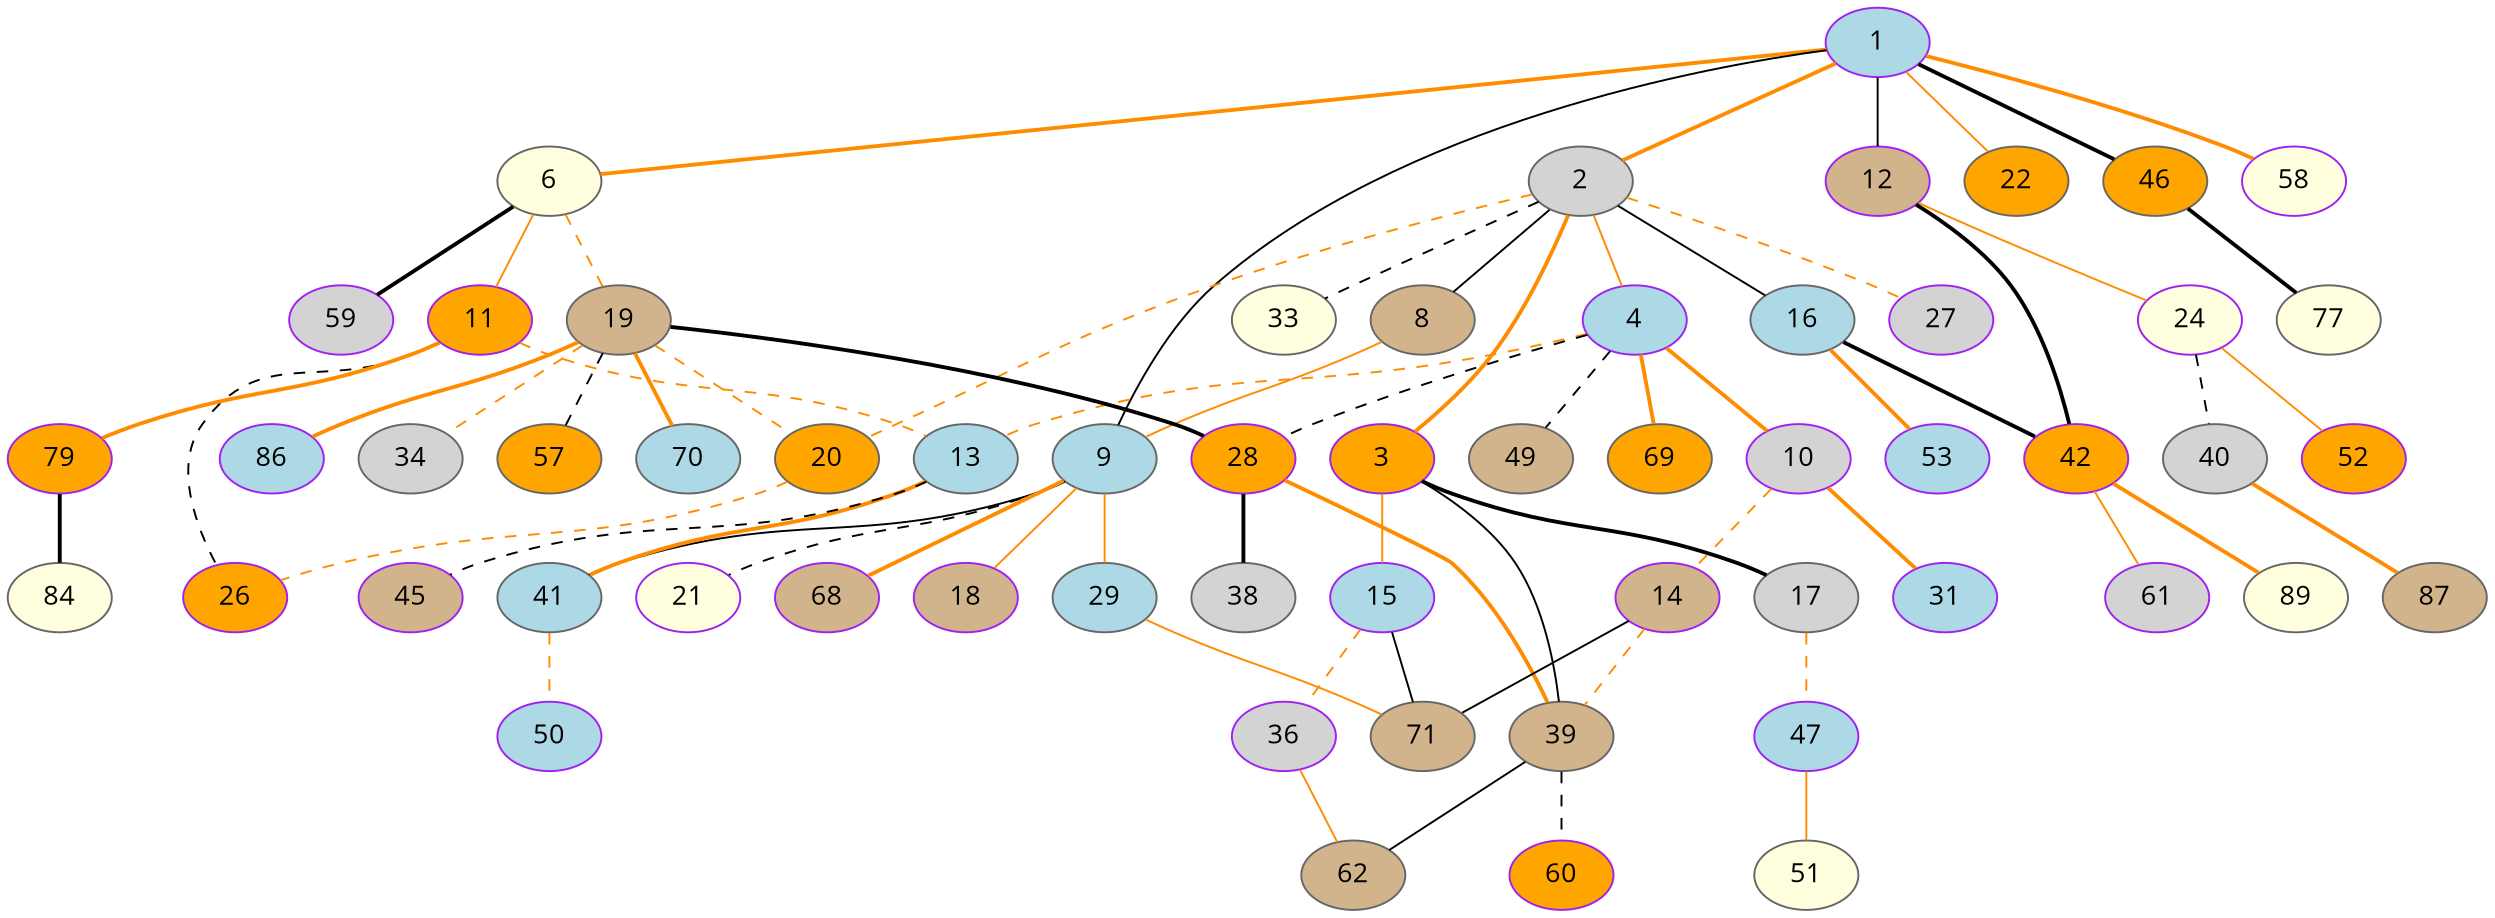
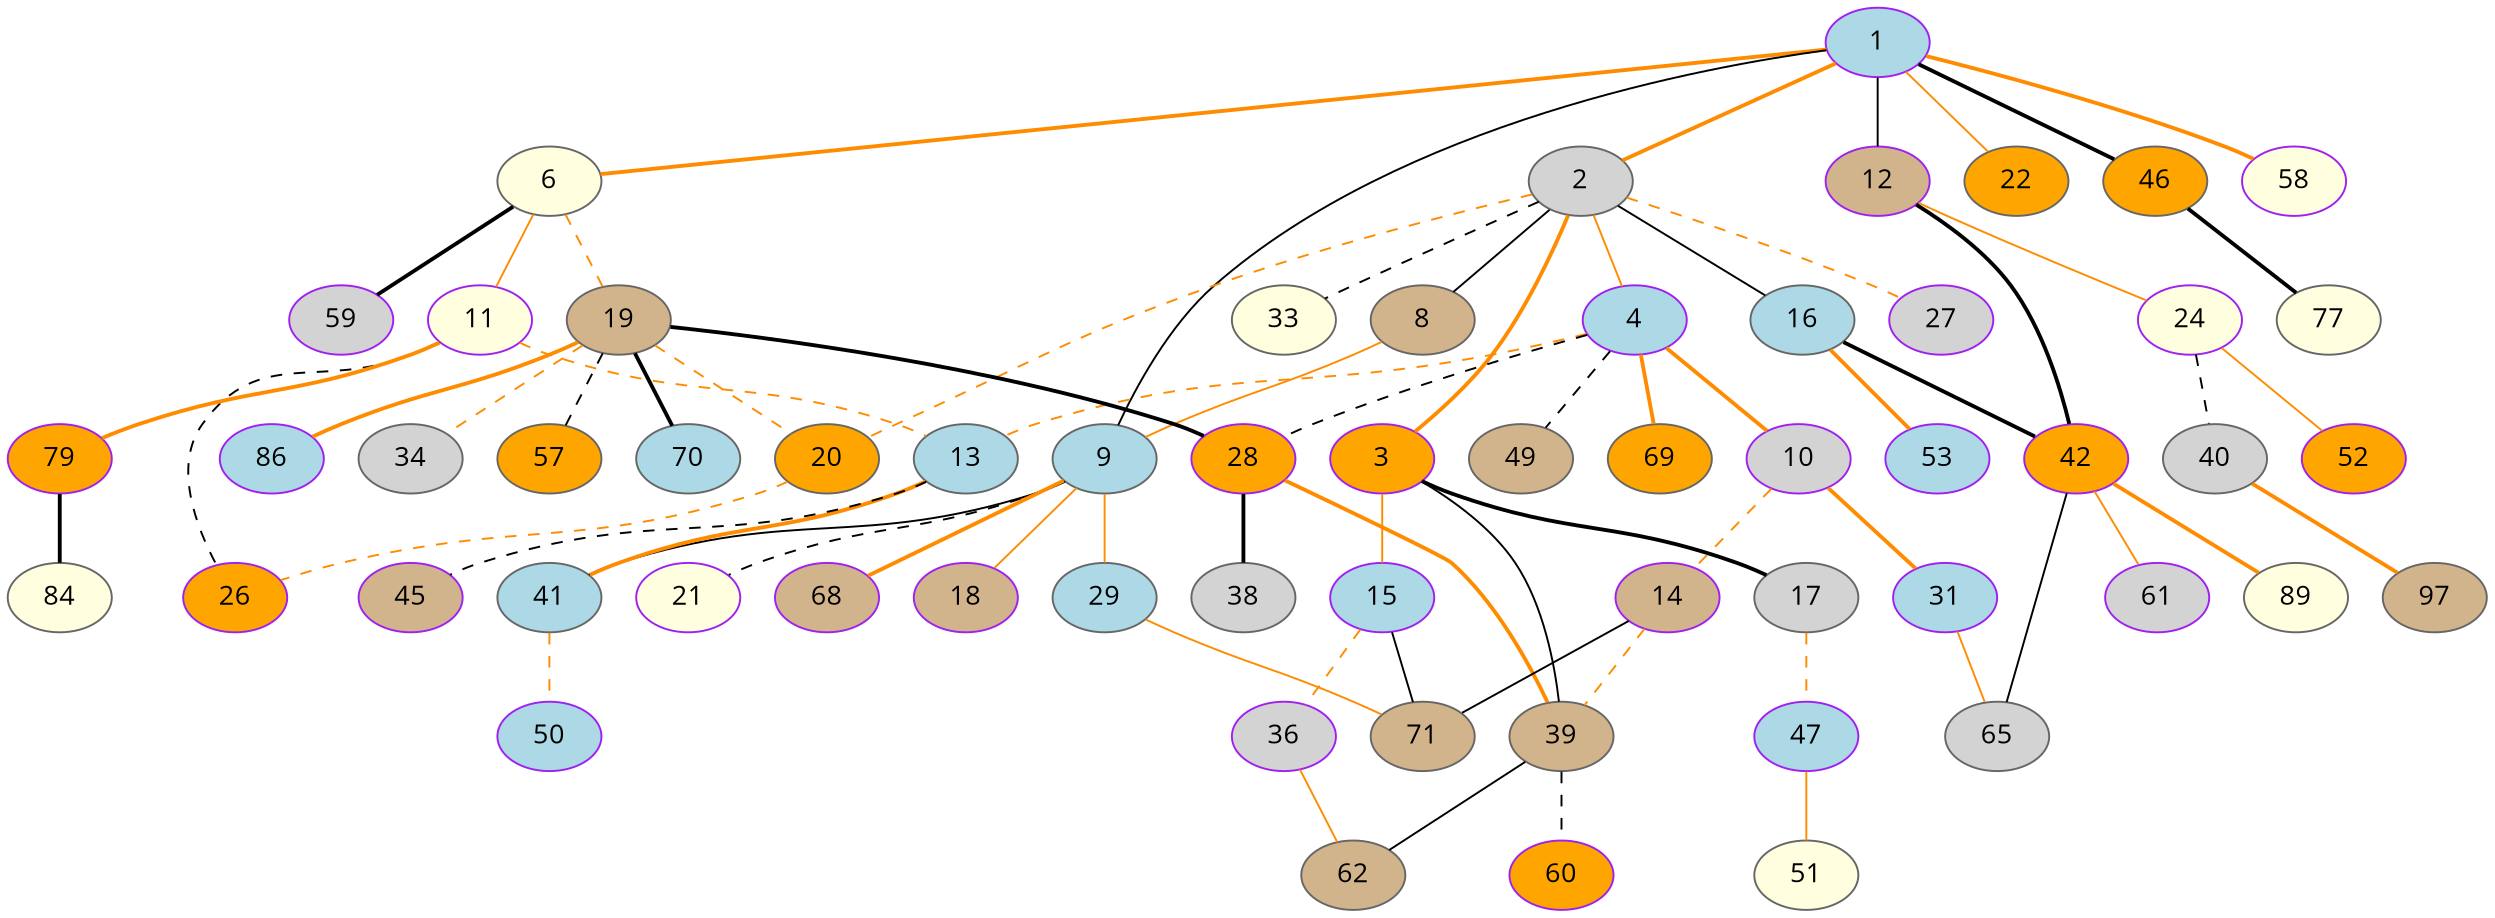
  graph {
    fontname="Open Sans"
    node [color=gray40 fillcolor=lightblue fontname="Open Sans" style=filled]
    edge [color=darkorange fontname="Open Sans" style=bold]
    1 [color=purple super="+5"]
    2 [fillcolor=lightgrey super="+81"]
    6 [fillcolor=lightyellow]
    9 [super="+56"]
    12 [color=purple fillcolor=tan super="+73"]
    22 [fillcolor=orange super="+44"]
    46 [fillcolor=orange]
    58 [color=purple fillcolor=lightyellow]
    3 [color=purple fillcolor=orange]
    4 [color=purple super="+32"]
    8 [fillcolor=tan]
    16 [super="+43"]
    20 [fillcolor=orange super="+67"]
    27 [color=purple fillcolor=lightgrey]
    33 [fillcolor=lightyellow]
-   11 [color=purple fillcolor=orange super="+25"]
+   11 [color=purple fillcolor=lightyellow super="+25"]
    19 [fillcolor=tan super="+35"]
    59 [color=purple fillcolor=lightgrey super="+75"]
    18 [color=purple fillcolor=tan super="+48"]
    21 [color=purple fillcolor=lightyellow super="+54"]
    29 [super="+74"]
    41 [super="+63"]
    68 [color=purple fillcolor=tan]
    24 [color=purple fillcolor=lightyellow super="+30"]
    42 [color=purple fillcolor=orange super="+76"]
    77 [fillcolor=lightyellow super="+91"]
    15 [color=purple super="+64"]
    17 [fillcolor=lightgrey super="+72"]
    39 [fillcolor=tan super="+85"]
    10 [color=purple fillcolor=lightgrey super="+23"]
    13
    28 [color=purple fillcolor=orange super="+80"]
    49 [fillcolor=tan]
    69 [fillcolor=orange]
    53 [color=purple]
    26 [color=purple fillcolor=orange super="+55"]
    36 [color=purple fillcolor=lightgrey]
    71 [fillcolor=tan super="+78"]
    47 [color=purple]
    62 [fillcolor=tan]
    60 [color=purple fillcolor=orange super="+66"]
    14 [color=purple fillcolor=tan super="+82"]
    31 [color=purple]
    45 [color=purple fillcolor=tan]
    38 [fillcolor=lightgrey]
    79 [color=purple fillcolor=orange super="+90"]
    34 [fillcolor=lightgrey super="+37"]
    57 [fillcolor=orange]
    70
    86 [color=purple]
    50 [color=purple]
+   65 [fillcolor=lightgrey]
    84 [fillcolor=lightyellow super="+88"]
    40 [fillcolor=lightgrey]
    52 [color=purple fillcolor=orange]
    61 [color=purple fillcolor=lightgrey]
    89 [fillcolor=lightyellow]
    51 [fillcolor=lightyellow super="+83"]
-   87 [fillcolor=tan]
+   87 [fillcolor=tan label=97]
    1 -- 2
    1 -- 6
    1 -- 9 [color=black style=solid]
    1 -- 12 [color=black style=solid]
    1 -- 22 [style=solid]
    1 -- 46 [color=black]
    1 -- 58
    2 -- 3
    2 -- 4 [style=solid]
    2 -- 8 [color=black style=solid]
    2 -- 16 [color=black style=solid]
    2 -- 20 [style=dashed]
    2 -- 27 [style=dashed]
    2 -- 33 [color=black style=dashed]
    6 -- 11 [style=solid]
    6 -- 19 [style=dashed]
    6 -- 59 [color=black]
    9 -- 18 [style=solid]
    9 -- 21 [color=black style=dashed]
    9 -- 29 [style=solid]
    9 -- 41 [color=black style=solid]
    9 -- 68
    12 -- 24 [style=solid]
    12 -- 42 [color=black]
    46 -- 77 [color=black]
    3 -- 15 [style=solid]
    3 -- 17 [color=black]
    3 -- 39 [color=black style=solid]
    4 -- 10
    4 -- 13 [style=dashed]
    4 -- 28 [color=black style=dashed]
    4 -- 49 [color=black style=dashed]
    4 -- 69
    8 -- 9 [style=solid]
    16 -- 42 [color=black]
    16 -- 53
    20 -- 26 [style=dashed]
    11 -- 13 [style=dashed]
    11 -- 26 [color=black style=dashed]
    11 -- 79
    19 -- 20 [style=dashed]
    19 -- 28 [color=black]
    19 -- 34 [style=dashed]
    19 -- 57 [color=black style=dashed]
-   19 -- 70
+   19 -- 70 [color=black]
    19 -- 86
    29 -- 71 [style=solid]
    41 -- 50 [style=dashed]
    24 -- 40 [color=black style=dashed]
    24 -- 52 [style=solid]
+   42 -- 65 [color=black style=solid]
    42 -- 61 [style=solid]
    42 -- 89
    15 -- 36 [style=dashed]
    15 -- 71 [color=black style=solid]
    17 -- 47 [style=dashed]
    39 -- 62 [color=black style=solid]
    39 -- 60 [color=black style=dashed]
    10 -- 14 [style=dashed]
    10 -- 31
    13 -- 41
    13 -- 45 [color=black style=dashed]
    28 -- 39
    28 -- 38 [color=black]
    36 -- 62 [style=solid]
    47 -- 51 [style=solid]
    14 -- 39 [style=dashed]
    14 -- 71 [color=black style=solid]
+   31 -- 65 [style=solid]
    79 -- 84 [color=black]
    40 -- 87
  }
